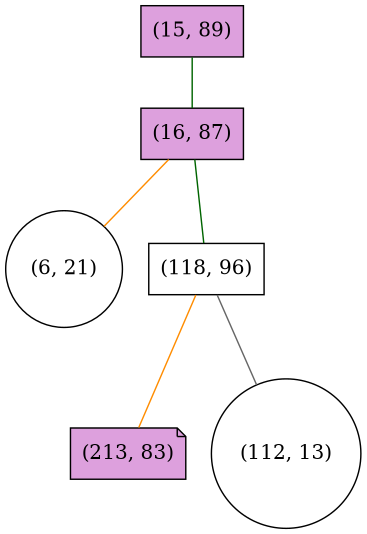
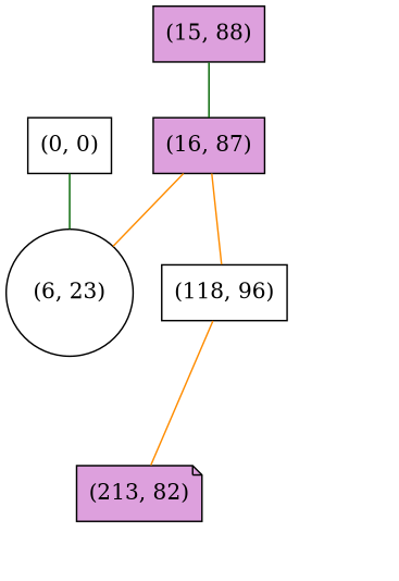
  graph {
    node [fillcolor=white shape=box style=filled]
    edge [color=darkgreen weight=1]
-   "(6, 23)" [shape=circle label="(6, 21)"]
-   "(15, 88)" [fillcolor=plum label="(15, 89)"]
+   "(6, 23)" [shape=circle]
+   "(0, 0)"
+   "(15, 88)" [fillcolor=plum]
    "(16, 87)" [fillcolor=plum]
    n5 [label="(118, 96)"]
-   "(213, 83)" [fillcolor=plum shape=note]
-   "(112, 13)" [shape=circle]
+   "(213, 83)" [fillcolor=plum shape=note label="(213, 82)"]
+   "(0, 0)" -- "(6, 23)" [weight=4]
    "(15, 88)" -- "(16, 87)"
    "(16, 87)" -- "(6, 23)" [color=darkorange]
-   "(16, 87)" -- n5
+   "(16, 87)" -- n5 [color=darkorange]
    n5 -- "(213, 83)" [color=darkorange]
-   n5 -- "(112, 13)" [color=gray40]
  }
